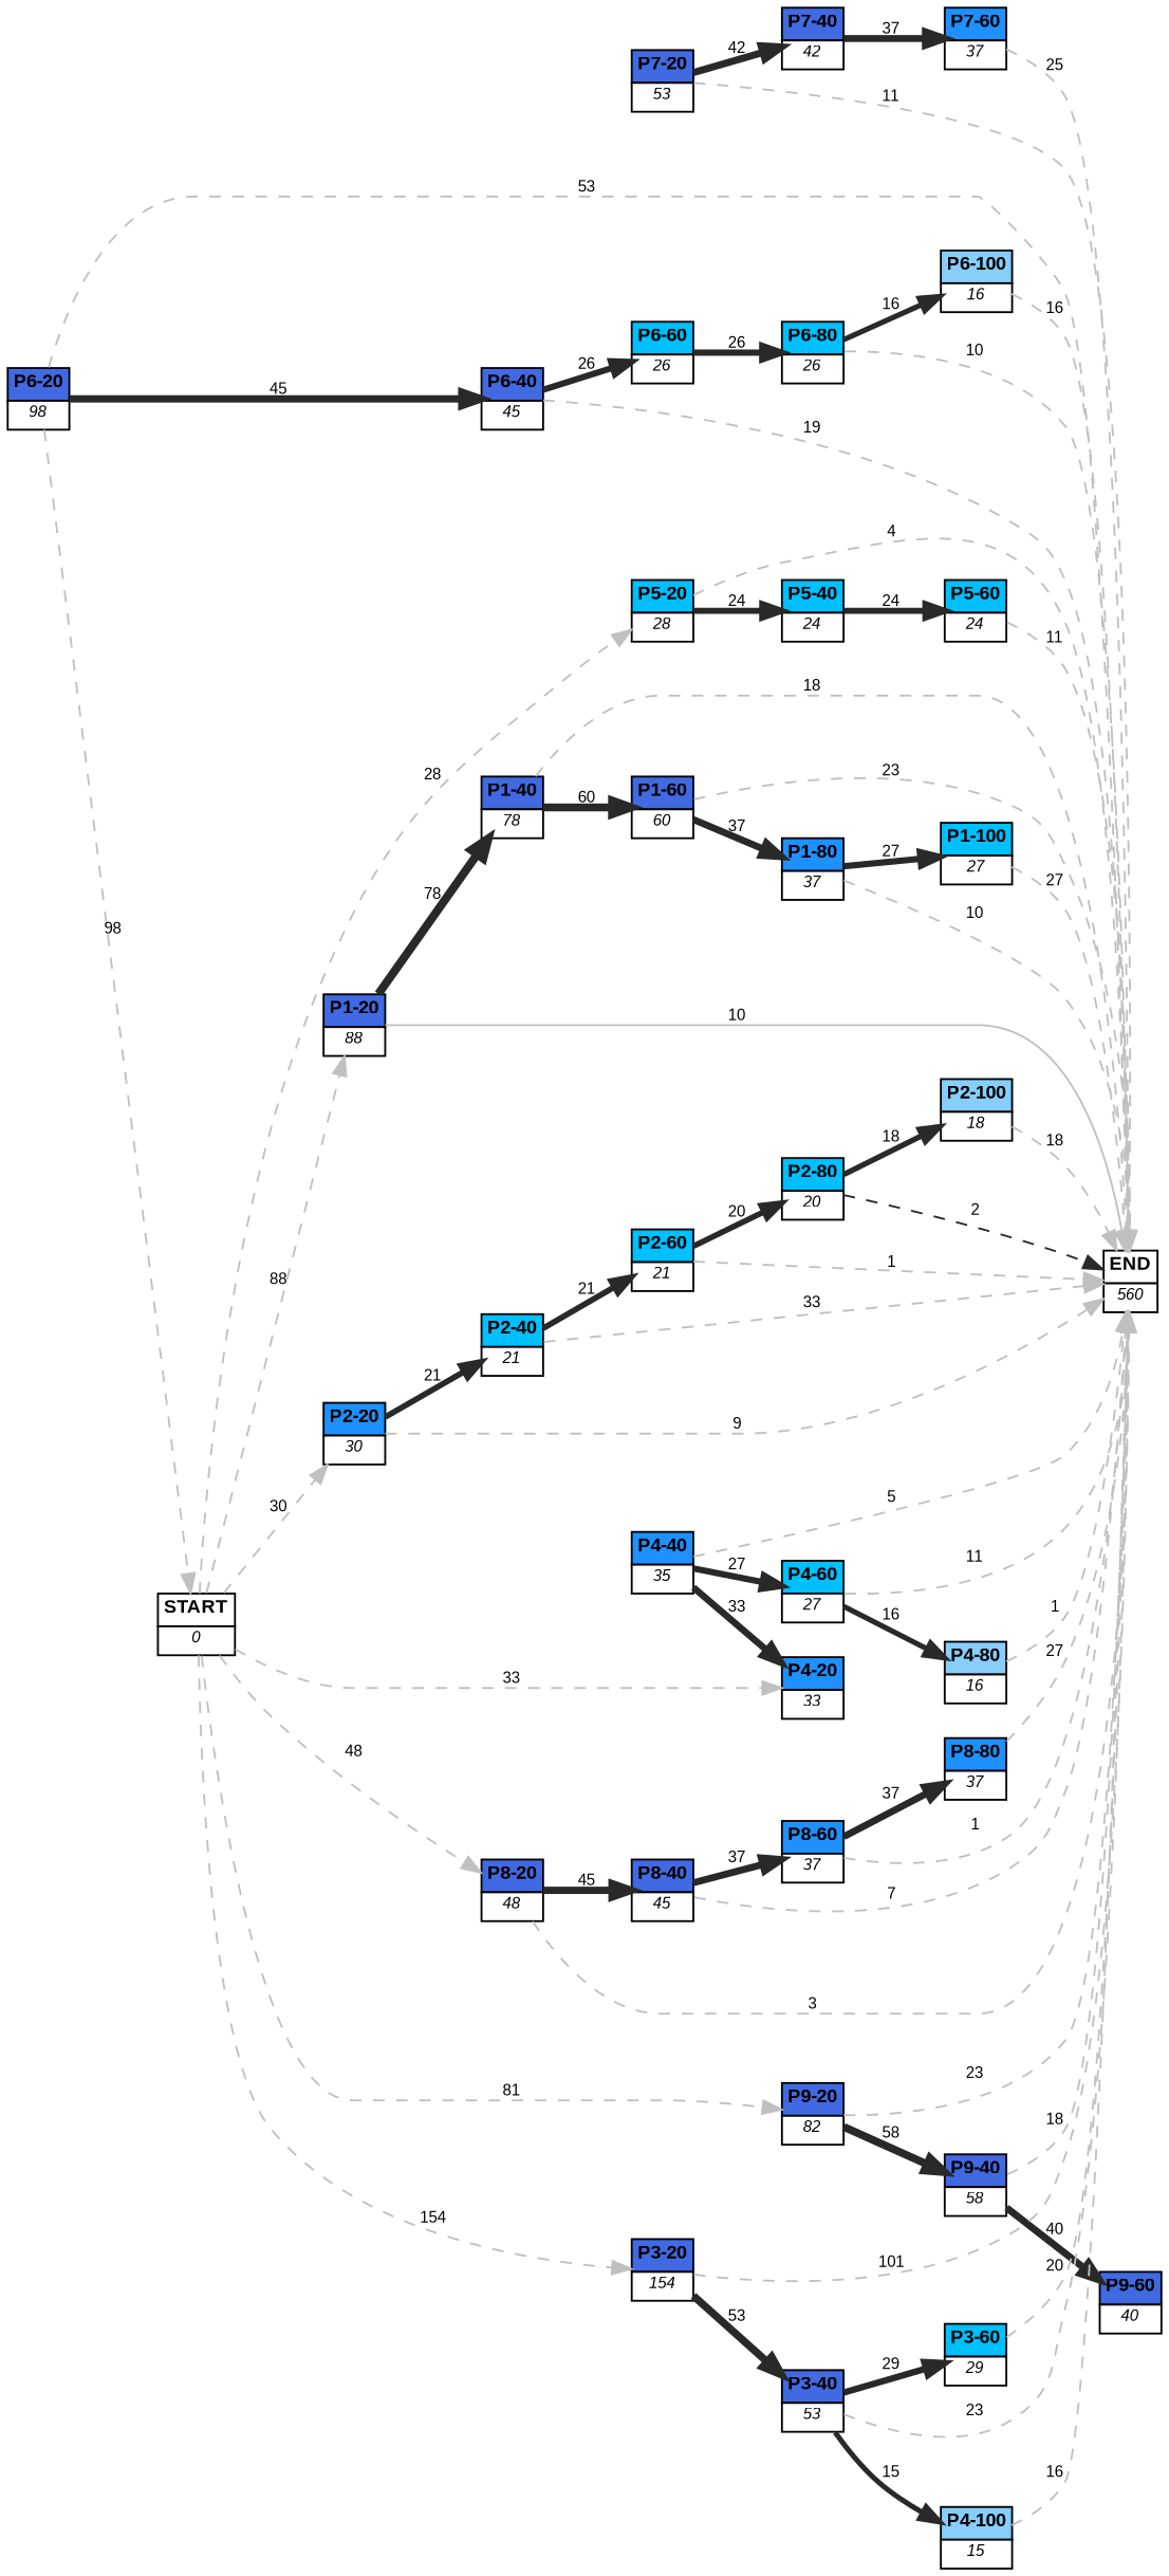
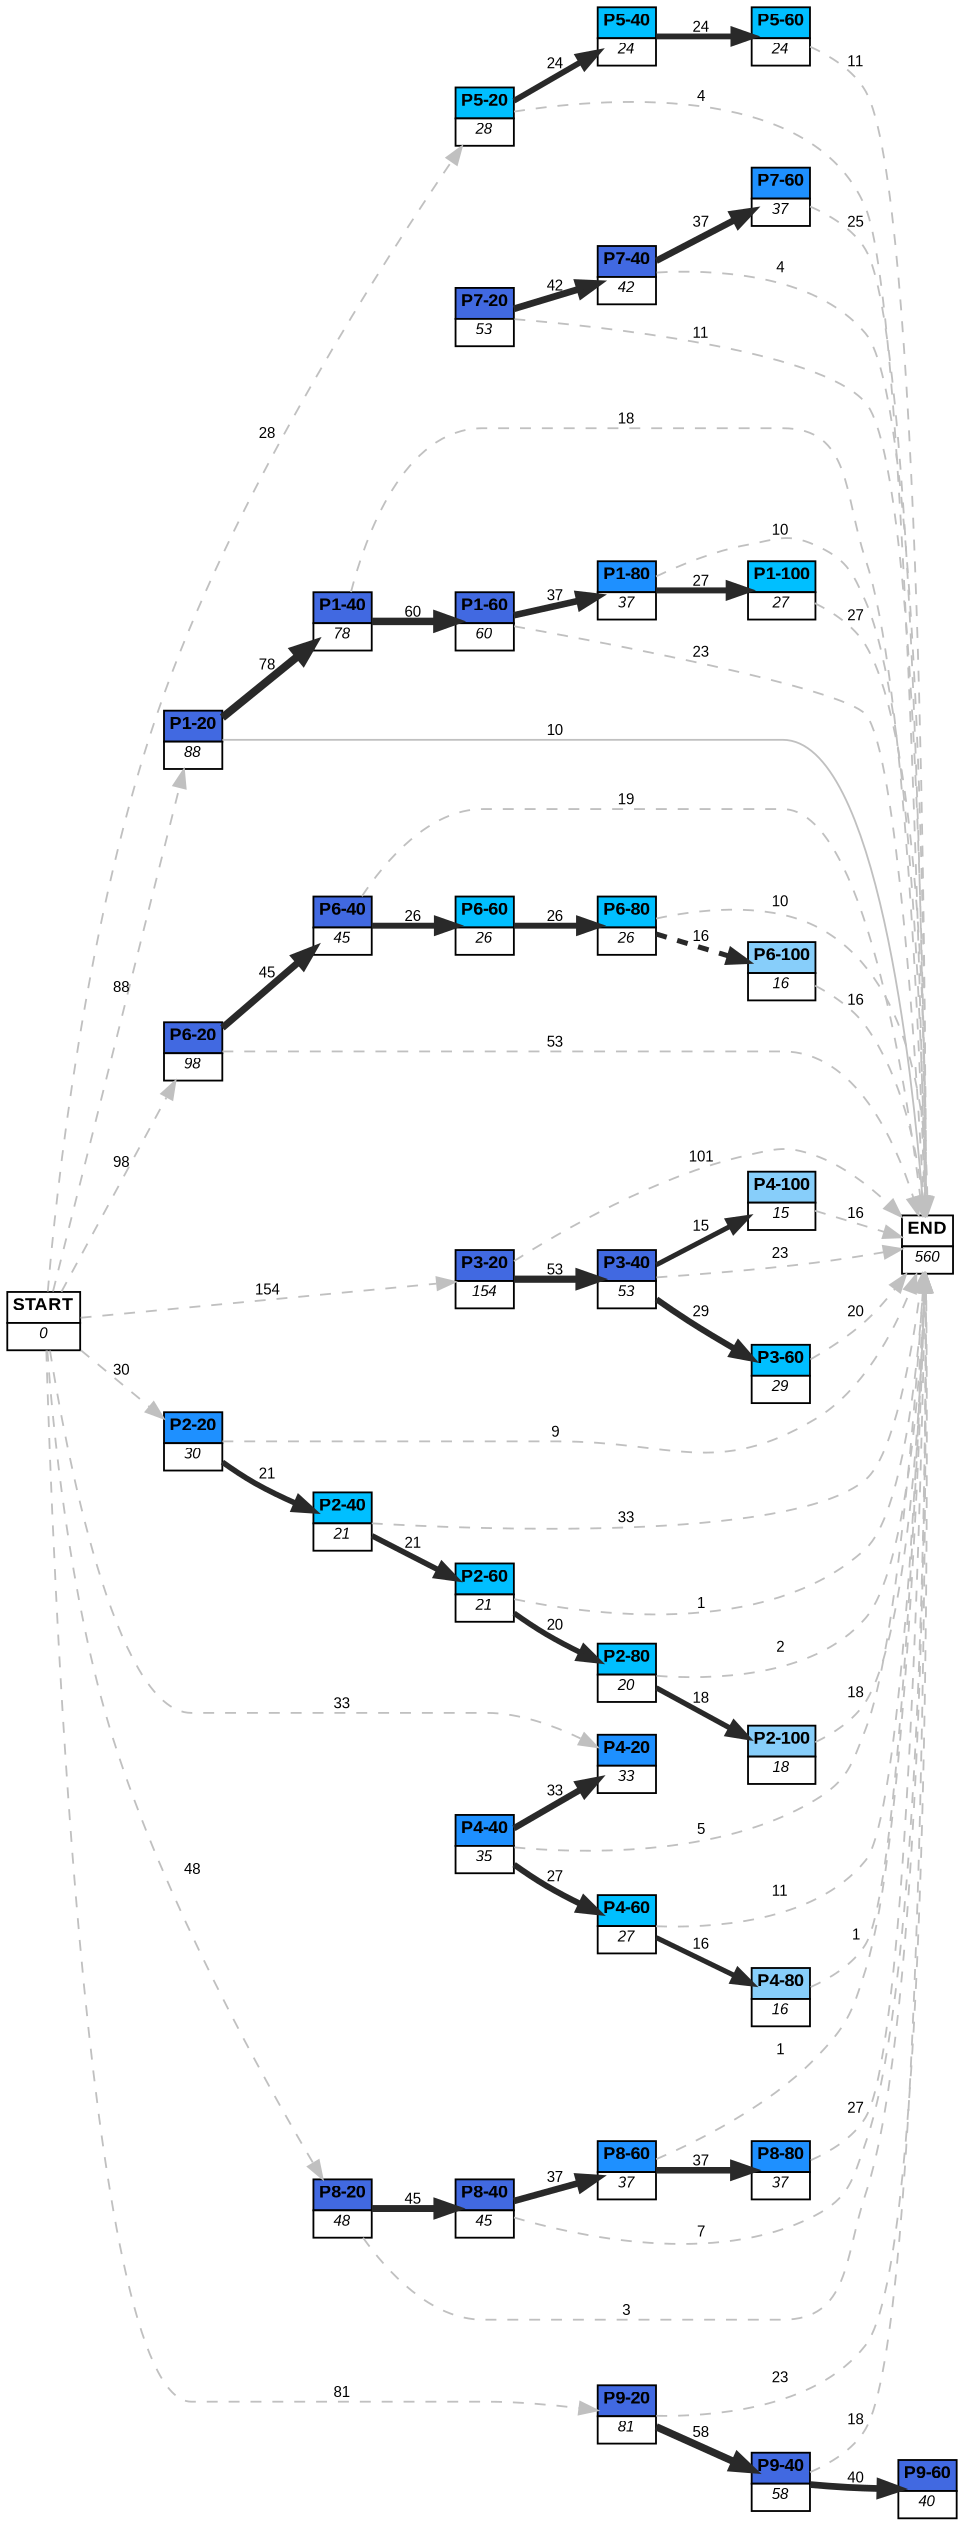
  digraph {
    rankdir=LR
    node [shape=plain]
    edge [color=grey fontname=Arial fontsize=8 labelfloat=false style=dashed]
    n1 [label=<<table border="0" cellborder="1" cellspacing="0"><tr><td bgcolor="royalblue"><FONT face="Arial" POINT-SIZE="10"><b>P7-20</b></FONT></td></tr><tr><td bgcolor="white"><FONT face="Arial" POINT-SIZE="8"><i>53</i></FONT></td></tr></table>>]
    n2 [label=<<table border="0" cellborder="1" cellspacing="0"><tr><td bgcolor="royalblue"><FONT face="Arial" POINT-SIZE="10"><b>P7-40</b></FONT></td></tr><tr><td bgcolor="white"><FONT face="Arial" POINT-SIZE="8"><i>42</i></FONT></td></tr></table>>]
    n3 [label=<<table border="0" cellborder="1" cellspacing="0"><tr><td bgcolor="white"><FONT face="Arial" POINT-SIZE="10"><b>END</b></FONT></td></tr><tr><td bgcolor="white"><FONT face="Arial" POINT-SIZE="8"><i>560</i></FONT></td></tr></table>>]
    n4 [label=<<table border="0" cellborder="1" cellspacing="0"><tr><td bgcolor="dodgerblue"><FONT face="Arial" POINT-SIZE="10"><b>P7-60</b></FONT></td></tr><tr><td bgcolor="white"><FONT face="Arial" POINT-SIZE="8"><i>37</i></FONT></td></tr></table>>]
    n5 [label=<<table border="0" cellborder="1" cellspacing="0"><tr><td bgcolor="deepskyblue"><FONT face="Arial" POINT-SIZE="10"><b>P5-20</b></FONT></td></tr><tr><td bgcolor="white"><FONT face="Arial" POINT-SIZE="8"><i>28</i></FONT></td></tr></table>>]
    n6 [label=<<table border="0" cellborder="1" cellspacing="0"><tr><td bgcolor="deepskyblue"><FONT face="Arial" POINT-SIZE="10"><b>P5-40</b></FONT></td></tr><tr><td bgcolor="white"><FONT face="Arial" POINT-SIZE="8"><i>24</i></FONT></td></tr></table>>]
    n7 [label=<<table border="0" cellborder="1" cellspacing="0"><tr><td bgcolor="deepskyblue"><FONT face="Arial" POINT-SIZE="10"><b>P5-60</b></FONT></td></tr><tr><td bgcolor="white"><FONT face="Arial" POINT-SIZE="8"><i>24</i></FONT></td></tr></table>>]
    n8 [label=<<table border="0" cellborder="1" cellspacing="0"><tr><td bgcolor="royalblue"><FONT face="Arial" POINT-SIZE="10"><b>P1-20</b></FONT></td></tr><tr><td bgcolor="white"><FONT face="Arial" POINT-SIZE="8"><i>88</i></FONT></td></tr></table>>]
    n9 [label=<<table border="0" cellborder="1" cellspacing="0"><tr><td bgcolor="royalblue"><FONT face="Arial" POINT-SIZE="10"><b>P1-40</b></FONT></td></tr><tr><td bgcolor="white"><FONT face="Arial" POINT-SIZE="8"><i>78</i></FONT></td></tr></table>>]
    n10 [label=<<table border="0" cellborder="1" cellspacing="0"><tr><td bgcolor="royalblue"><FONT face="Arial" POINT-SIZE="10"><b>P1-60</b></FONT></td></tr><tr><td bgcolor="white"><FONT face="Arial" POINT-SIZE="8"><i>60</i></FONT></td></tr></table>>]
    n11 [label=<<table border="0" cellborder="1" cellspacing="0"><tr><td bgcolor="dodgerblue"><FONT face="Arial" POINT-SIZE="10"><b>P1-80</b></FONT></td></tr><tr><td bgcolor="white"><FONT face="Arial" POINT-SIZE="8"><i>37</i></FONT></td></tr></table>>]
    n12 [label=<<table border="0" cellborder="1" cellspacing="0"><tr><td bgcolor="deepskyblue"><FONT face="Arial" POINT-SIZE="10"><b>P1-100</b></FONT></td></tr><tr><td bgcolor="white"><FONT face="Arial" POINT-SIZE="8"><i>27</i></FONT></td></tr></table>>]
    n13 [label=<<table border="0" cellborder="1" cellspacing="0"><tr><td bgcolor="royalblue"><FONT face="Arial" POINT-SIZE="10"><b>P6-20</b></FONT></td></tr><tr><td bgcolor="white"><FONT face="Arial" POINT-SIZE="8"><i>98</i></FONT></td></tr></table>>]
    n14 [label=<<table border="0" cellborder="1" cellspacing="0"><tr><td bgcolor="royalblue"><FONT face="Arial" POINT-SIZE="10"><b>P6-40</b></FONT></td></tr><tr><td bgcolor="white"><FONT face="Arial" POINT-SIZE="8"><i>45</i></FONT></td></tr></table>>]
    n15 [label=<<table border="0" cellborder="1" cellspacing="0"><tr><td bgcolor="deepskyblue"><FONT face="Arial" POINT-SIZE="10"><b>P6-60</b></FONT></td></tr><tr><td bgcolor="white"><FONT face="Arial" POINT-SIZE="8"><i>26</i></FONT></td></tr></table>>]
    n16 [label=<<table border="0" cellborder="1" cellspacing="0"><tr><td bgcolor="deepskyblue"><FONT face="Arial" POINT-SIZE="10"><b>P6-80</b></FONT></td></tr><tr><td bgcolor="white"><FONT face="Arial" POINT-SIZE="8"><i>26</i></FONT></td></tr></table>>]
    n17 [label=<<table border="0" cellborder="1" cellspacing="0"><tr><td bgcolor="lightskyblue"><FONT face="Arial" POINT-SIZE="10"><b>P6-100</b></FONT></td></tr><tr><td bgcolor="white"><FONT face="Arial" POINT-SIZE="8"><i>16</i></FONT></td></tr></table>>]
    n18 [label=<<table border="0" cellborder="1" cellspacing="0"><tr><td bgcolor="royalblue"><FONT face="Arial" POINT-SIZE="10"><b>P8-20</b></FONT></td></tr><tr><td bgcolor="white"><FONT face="Arial" POINT-SIZE="8"><i>48</i></FONT></td></tr></table>>]
    n19 [label=<<table border="0" cellborder="1" cellspacing="0"><tr><td bgcolor="royalblue"><FONT face="Arial" POINT-SIZE="10"><b>P8-40</b></FONT></td></tr><tr><td bgcolor="white"><FONT face="Arial" POINT-SIZE="8"><i>45</i></FONT></td></tr></table>>]
    n20 [label=<<table border="0" cellborder="1" cellspacing="0"><tr><td bgcolor="dodgerblue"><FONT face="Arial" POINT-SIZE="10"><b>P8-60</b></FONT></td></tr><tr><td bgcolor="white"><FONT face="Arial" POINT-SIZE="8"><i>37</i></FONT></td></tr></table>>]
    n21 [label=<<table border="0" cellborder="1" cellspacing="0"><tr><td bgcolor="dodgerblue"><FONT face="Arial" POINT-SIZE="10"><b>P8-80</b></FONT></td></tr><tr><td bgcolor="white"><FONT face="Arial" POINT-SIZE="8"><i>37</i></FONT></td></tr></table>>]
-   n22 [label=<<table border="0" cellborder="1" cellspacing="0"><tr><td bgcolor="royalblue"><FONT face="Arial" POINT-SIZE="10"><b>P9-20</b></FONT></td></tr><tr><td bgcolor="white"><FONT face="Arial" POINT-SIZE="8"><i>82</i></FONT></td></tr></table>>]
+   n22 [label=<<table border="0" cellborder="1" cellspacing="0"><tr><td bgcolor="royalblue"><FONT face="Arial" POINT-SIZE="10"><b>P9-20</b></FONT></td></tr><tr><td bgcolor="white"><FONT face="Arial" POINT-SIZE="8"><i>81</i></FONT></td></tr></table>>]
    n23 [label=<<table border="0" cellborder="1" cellspacing="0"><tr><td bgcolor="royalblue"><FONT face="Arial" POINT-SIZE="10"><b>P9-40</b></FONT></td></tr><tr><td bgcolor="white"><FONT face="Arial" POINT-SIZE="8"><i>58</i></FONT></td></tr></table>>]
    n24 [label=<<table border="0" cellborder="1" cellspacing="0"><tr><td bgcolor="royalblue"><FONT face="Arial" POINT-SIZE="10"><b>P9-60</b></FONT></td></tr><tr><td bgcolor="white"><FONT face="Arial" POINT-SIZE="8"><i>40</i></FONT></td></tr></table>>]
    n25 [label=<<table border="0" cellborder="1" cellspacing="0"><tr><td bgcolor="dodgerblue"><FONT face="Arial" POINT-SIZE="10"><b>P4-20</b></FONT></td></tr><tr><td bgcolor="white"><FONT face="Arial" POINT-SIZE="8"><i>33</i></FONT></td></tr></table>>]
    n26 [label=<<table border="0" cellborder="1" cellspacing="0"><tr><td bgcolor="dodgerblue"><FONT face="Arial" POINT-SIZE="10"><b>P4-40</b></FONT></td></tr><tr><td bgcolor="white"><FONT face="Arial" POINT-SIZE="8"><i>35</i></FONT></td></tr></table>>]
    n27 [label=<<table border="0" cellborder="1" cellspacing="0"><tr><td bgcolor="deepskyblue"><FONT face="Arial" POINT-SIZE="10"><b>P4-60</b></FONT></td></tr><tr><td bgcolor="white"><FONT face="Arial" POINT-SIZE="8"><i>27</i></FONT></td></tr></table>>]
    n28 [label=<<table border="0" cellborder="1" cellspacing="0"><tr><td bgcolor="lightskyblue"><FONT face="Arial" POINT-SIZE="10"><b>P4-80</b></FONT></td></tr><tr><td bgcolor="white"><FONT face="Arial" POINT-SIZE="8"><i>16</i></FONT></td></tr></table>>]
    n29 [label=<<table border="0" cellborder="1" cellspacing="0"><tr><td bgcolor="lightskyblue"><FONT face="Arial" POINT-SIZE="10"><b>P4-100</b></FONT></td></tr><tr><td bgcolor="white"><FONT face="Arial" POINT-SIZE="8"><i>15</i></FONT></td></tr></table>>]
    n30 [label=<<table border="0" cellborder="1" cellspacing="0"><tr><td bgcolor="royalblue"><FONT face="Arial" POINT-SIZE="10"><b>P3-20</b></FONT></td></tr><tr><td bgcolor="white"><FONT face="Arial" POINT-SIZE="8"><i>154</i></FONT></td></tr></table>>]
    n31 [label=<<table border="0" cellborder="1" cellspacing="0"><tr><td bgcolor="royalblue"><FONT face="Arial" POINT-SIZE="10"><b>P3-40</b></FONT></td></tr><tr><td bgcolor="white"><FONT face="Arial" POINT-SIZE="8"><i>53</i></FONT></td></tr></table>>]
    n32 [label=<<table border="0" cellborder="1" cellspacing="0"><tr><td bgcolor="deepskyblue"><FONT face="Arial" POINT-SIZE="10"><b>P3-60</b></FONT></td></tr><tr><td bgcolor="white"><FONT face="Arial" POINT-SIZE="8"><i>29</i></FONT></td></tr></table>>]
    n33 [label=<<table border="0" cellborder="1" cellspacing="0"><tr><td bgcolor="dodgerblue"><FONT face="Arial" POINT-SIZE="10"><b>P2-20</b></FONT></td></tr><tr><td bgcolor="white"><FONT face="Arial" POINT-SIZE="8"><i>30</i></FONT></td></tr></table>>]
    n34 [label=<<table border="0" cellborder="1" cellspacing="0"><tr><td bgcolor="deepskyblue"><FONT face="Arial" POINT-SIZE="10"><b>P2-40</b></FONT></td></tr><tr><td bgcolor="white"><FONT face="Arial" POINT-SIZE="8"><i>21</i></FONT></td></tr></table>>]
    n35 [label=<<table border="0" cellborder="1" cellspacing="0"><tr><td bgcolor="deepskyblue"><FONT face="Arial" POINT-SIZE="10"><b>P2-60</b></FONT></td></tr><tr><td bgcolor="white"><FONT face="Arial" POINT-SIZE="8"><i>21</i></FONT></td></tr></table>>]
    n36 [label=<<table border="0" cellborder="1" cellspacing="0"><tr><td bgcolor="deepskyblue"><FONT face="Arial" POINT-SIZE="10"><b>P2-80</b></FONT></td></tr><tr><td bgcolor="white"><FONT face="Arial" POINT-SIZE="8"><i>20</i></FONT></td></tr></table>>]
    n37 [label=<<table border="0" cellborder="1" cellspacing="0"><tr><td bgcolor="lightskyblue"><FONT face="Arial" POINT-SIZE="10"><b>P2-100</b></FONT></td></tr><tr><td bgcolor="white"><FONT face="Arial" POINT-SIZE="8"><i>18</i></FONT></td></tr></table>>]
    n38 [label=<<table border="0" cellborder="1" cellspacing="0"><tr><td bgcolor="white"><FONT face="Arial" POINT-SIZE="10"><b>START</b></FONT></td></tr><tr><td bgcolor="white"><FONT face="Arial" POINT-SIZE="8"><i>0</i></FONT></td></tr></table>>]
    n1 -> n2 [color=grey16 label=42 penwidth=3.7376696182833684 style=""]
    n1 -> n3 [label=11]
+   n2 -> n3 [label=4]
    n2 -> n4 [color=grey16 label=37 penwidth=3.6109179126442243 style=""]
    n4 -> n3 [label=25]
    n5 -> n3 [label=4]
    n5 -> n6 [color=grey16 label=24 penwidth=3.1780538303479458 style=""]
    n6 -> n7 [color=grey16 label=24 penwidth=3.1780538303479458 style=""]
    n7 -> n3 [label=11]
    n8 -> n3 [label=10 style=solid]
    n8 -> n9 [color=grey16 label=78 penwidth=4.356708826689592 style=""]
    n9 -> n3 [label=18]
    n9 -> n10 [color=grey16 label=60 penwidth=4.0943445622221 style=""]
    n10 -> n3 [label=23]
    n10 -> n11 [color=grey16 label=37 penwidth=3.6109179126442243 style=""]
    n11 -> n3 [label=10]
    n11 -> n12 [color=grey16 label=27 penwidth=3.295836866004329 style=""]
    n12 -> n3 [label=27]
    n13 -> n3 [label=53]
    n13 -> n14 [color=grey16 label=45 penwidth=3.8066624897703196 style=""]
    n14 -> n3 [label=19]
    n14 -> n15 [color=grey16 label=26 penwidth=3.258096538021482 style=""]
    n15 -> n16 [color=grey16 label=26 penwidth=3.258096538021482 style=""]
    n16 -> n3 [label=10]
-   n16 -> n17 [color=grey16 label=16 penwidth=2.772588722239781 style=""]
+   n16 -> n17 [color=grey16 label=16 penwidth=2.772588722239781]
    n17 -> n3 [label=16]
    n18 -> n3 [label=3]
    n18 -> n19 [color=grey16 label=45 penwidth=3.8066624897703196 style=""]
    n19 -> n3 [label=7]
    n19 -> n20 [color=grey16 label=37 penwidth=3.6109179126442243 style=""]
    n20 -> n3 [label=1]
    n20 -> n21 [color=grey16 label=37 penwidth=3.6109179126442243 style=""]
    n21 -> n3 [label=27]
    n22 -> n3 [label=23]
    n22 -> n23 [color=grey16 label=58 penwidth=4.060443010546419 style=""]
    n23 -> n3 [label=18]
    n23 -> n24 [color=grey16 label=40 penwidth=3.6888794541139363 style=""]
    n26 -> n3 [label=5]
    n26 -> n25 [color=grey16 label=33 penwidth=3.4965075614664802 style=""]
    n26 -> n27 [color=grey16 label=27 penwidth=3.295836866004329 style=""]
    n27 -> n3 [label=11]
    n27 -> n28 [color=grey16 label=16 penwidth=2.772588722239781 style=""]
    n28 -> n3 [label=1]
    n29 -> n3 [label=16]
    n30 -> n3 [label=101]
    n30 -> n31 [color=grey16 label=53 penwidth=3.970291913552122 style=""]
    n31 -> n3 [label=23]
    n31 -> n29 [color=grey16 label=15 penwidth=2.70805020110221 style=""]
    n31 -> n32 [color=grey16 label=29 penwidth=3.367295829986474 style=""]
    n32 -> n3 [label=20]
    n33 -> n3 [label=9]
    n33 -> n34 [color=grey16 label=21 penwidth=3.044522437723423 style=""]
    n34 -> n3 [label=33]
    n34 -> n35 [color=grey16 label=21 penwidth=3.044522437723423 style=""]
    n35 -> n3 [label=1]
    n35 -> n36 [color=grey16 label=20 penwidth=2.995732273553991 style=""]
-   n36 -> n3 [color=grey16 label=2]
+   n36 -> n3 [label=2]
    n36 -> n37 [color=grey16 label=18 penwidth=2.8903717578961645 style=""]
    n37 -> n3 [label=18]
    n38 -> n5 [label=28]
    n38 -> n8 [label=88]
-   n13 -> n38 [label=98]
+   n38 -> n13 [label=98]
    n38 -> n18 [label=48]
    n38 -> n22 [label=81]
    n38 -> n25 [label=33]
    n38 -> n30 [label=154]
    n38 -> n33 [label=30]
  }
